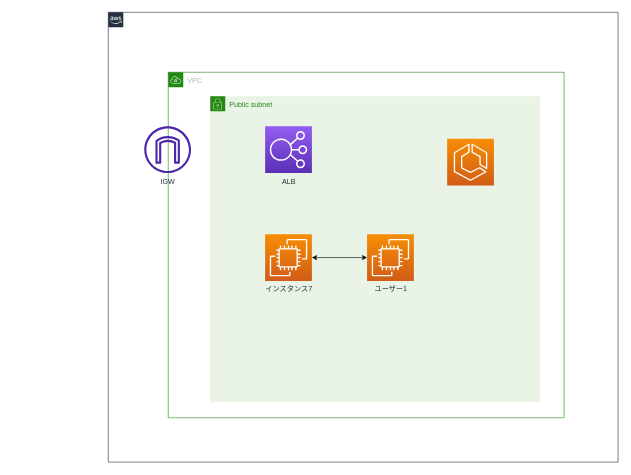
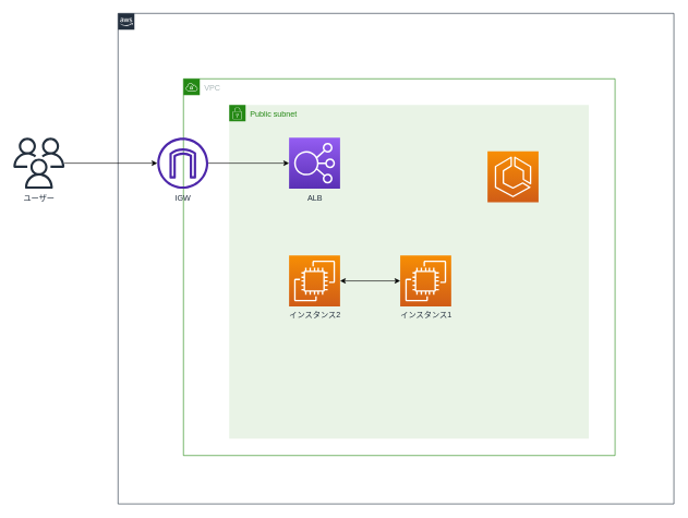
  <mxCell id="0" />
  <mxCell id="1" parent="0" />
  <mxCell id="2" value="" style="points=[[0,0],[0.25,0],[0.5,0],[0.75,0],[1,0],[1,0.25],[1,0.5],[1,0.75],[1,1],[0.75,1],[0.5,1],[0.25,1],[0,1],[0,0.75],[0,0.5],[0,0.25]];outlineConnect=0;gradientColor=none;html=1;whiteSpace=wrap;fontSize=12;fontStyle=0;container=1;pointerEvents=0;collapsible=0;recursiveResize=0;shape=mxgraph.aws4.group;grIcon=mxgraph.aws4.group_aws_cloud_alt;strokeColor=#232F3E;fillColor=none;verticalAlign=top;align=left;spacingLeft=30;fontColor=#232F3E;dashed=0;" parent="1" vertex="1"><mxGeometry x="180" y="20" width="850" height="750" as="geometry" /></mxCell>
  <mxCell id="3" value="VPC" style="points=[[0,0],[0.25,0],[0.5,0],[0.75,0],[1,0],[1,0.25],[1,0.5],[1,0.75],[1,1],[0.75,1],[0.5,1],[0.25,1],[0,1],[0,0.75],[0,0.5],[0,0.25]];outlineConnect=0;gradientColor=none;html=1;whiteSpace=wrap;fontSize=12;fontStyle=0;container=1;pointerEvents=0;collapsible=0;recursiveResize=0;shape=mxgraph.aws4.group;grIcon=mxgraph.aws4.group_vpc;strokeColor=#248814;fillColor=none;verticalAlign=top;align=left;spacingLeft=30;fontColor=#AAB7B8;dashed=0;" parent="2" vertex="1"><mxGeometry x="100" y="100" width="660" height="576" as="geometry" /></mxCell>
  <mxCell id="4" value="Public subnet" style="points=[[0,0],[0.25,0],[0.5,0],[0.75,0],[1,0],[1,0.25],[1,0.5],[1,0.75],[1,1],[0.75,1],[0.5,1],[0.25,1],[0,1],[0,0.75],[0,0.5],[0,0.25]];outlineConnect=0;gradientColor=none;html=1;whiteSpace=wrap;fontSize=12;fontStyle=0;container=1;pointerEvents=0;collapsible=0;recursiveResize=0;shape=mxgraph.aws4.group;grIcon=mxgraph.aws4.group_security_group;grStroke=0;strokeColor=#248814;fillColor=#E9F3E6;verticalAlign=top;align=left;spacingLeft=30;fontColor=#248814;dashed=0;" parent="3" vertex="1"><mxGeometry x="70" y="40" width="550" height="510" as="geometry" /></mxCell>
  <mxCell id="5" value="ALB" style="sketch=0;points=[[0,0,0],[0.25,0,0],[0.5,0,0],[0.75,0,0],[1,0,0],[0,1,0],[0.25,1,0],[0.5,1,0],[0.75,1,0],[1,1,0],[0,0.25,0],[0,0.5,0],[0,0.75,0],[1,0.25,0],[1,0.5,0],[1,0.75,0]];outlineConnect=0;fontColor=#232F3E;gradientColor=#945DF2;gradientDirection=north;fillColor=#5A30B5;strokeColor=#ffffff;dashed=0;verticalLabelPosition=bottom;verticalAlign=top;align=center;html=1;fontSize=12;fontStyle=0;aspect=fixed;shape=mxgraph.aws4.resourceIcon;resIcon=mxgraph.aws4.elastic_load_balancing;" parent="4" vertex="1"><mxGeometry x="91.5" y="50" width="78" height="78" as="geometry" /></mxCell>
- <mxCell id="6" value="&#09;ユーザー1" style="sketch=0;points=[[0,0,0],[0.25,0,0],[0.5,0,0],[0.75,0,0],[1,0,0],[0,1,0],[0.25,1,0],[0.5,1,0],[0.75,1,0],[1,1,0],[0,0.25,0],[0,0.5,0],[0,0.75,0],[1,0.25,0],[1,0.5,0],[1,0.75,0]];outlineConnect=0;fontColor=#232F3E;gradientColor=#F78E04;gradientDirection=north;fillColor=#D05C17;strokeColor=#ffffff;dashed=0;verticalLabelPosition=bottom;verticalAlign=top;align=center;html=1;fontSize=12;fontStyle=0;aspect=fixed;shape=mxgraph.aws4.resourceIcon;resIcon=mxgraph.aws4.ec2;" parent="4" vertex="1"><mxGeometry x="261.5" y="230" width="78" height="78" as="geometry" /></mxCell>
+ <mxCell id="6" value="&#09;インスタンス1" style="sketch=0;points=[[0,0,0],[0.25,0,0],[0.5,0,0],[0.75,0,0],[1,0,0],[0,1,0],[0.25,1,0],[0.5,1,0],[0.75,1,0],[1,1,0],[0,0.25,0],[0,0.5,0],[0,0.75,0],[1,0.25,0],[1,0.5,0],[1,0.75,0]];outlineConnect=0;fontColor=#232F3E;gradientColor=#F78E04;gradientDirection=north;fillColor=#D05C17;strokeColor=#ffffff;dashed=0;verticalLabelPosition=bottom;verticalAlign=top;align=center;html=1;fontSize=12;fontStyle=0;aspect=fixed;shape=mxgraph.aws4.resourceIcon;resIcon=mxgraph.aws4.ec2;" parent="4" vertex="1"><mxGeometry x="261.5" y="230" width="78" height="78" as="geometry" /></mxCell>
  <mxCell id="7" style="edgeStyle=orthogonalEdgeStyle;rounded=0;orthogonalLoop=1;jettySize=auto;html=1;exitX=1;exitY=0.5;exitDx=0;exitDy=0;exitPerimeter=0;entryX=0;entryY=0.5;entryDx=0;entryDy=0;entryPerimeter=0;startArrow=classic;startFill=1;" parent="4" source="8" target="6" edge="1"><mxGeometry relative="1" as="geometry" /></mxCell>
- <mxCell id="8" value="&#09;インスタンス7" style="sketch=0;points=[[0,0,0],[0.25,0,0],[0.5,0,0],[0.75,0,0],[1,0,0],[0,1,0],[0.25,1,0],[0.5,1,0],[0.75,1,0],[1,1,0],[0,0.25,0],[0,0.5,0],[0,0.75,0],[1,0.25,0],[1,0.5,0],[1,0.75,0]];outlineConnect=0;fontColor=#232F3E;gradientColor=#F78E04;gradientDirection=north;fillColor=#D05C17;strokeColor=#ffffff;dashed=0;verticalLabelPosition=bottom;verticalAlign=top;align=center;html=1;fontSize=12;fontStyle=0;aspect=fixed;shape=mxgraph.aws4.resourceIcon;resIcon=mxgraph.aws4.ec2;" parent="4" vertex="1"><mxGeometry x="91.5" y="230" width="78" height="78" as="geometry" /></mxCell>
+ <mxCell id="8" value="&#09;インスタンス2" style="sketch=0;points=[[0,0,0],[0.25,0,0],[0.5,0,0],[0.75,0,0],[1,0,0],[0,1,0],[0.25,1,0],[0.5,1,0],[0.75,1,0],[1,1,0],[0,0.25,0],[0,0.5,0],[0,0.75,0],[1,0.25,0],[1,0.5,0],[1,0.75,0]];outlineConnect=0;fontColor=#232F3E;gradientColor=#F78E04;gradientDirection=north;fillColor=#D05C17;strokeColor=#ffffff;dashed=0;verticalLabelPosition=bottom;verticalAlign=top;align=center;html=1;fontSize=12;fontStyle=0;aspect=fixed;shape=mxgraph.aws4.resourceIcon;resIcon=mxgraph.aws4.ec2;" parent="4" vertex="1"><mxGeometry x="91.5" y="230" width="78" height="78" as="geometry" /></mxCell>
  <mxCell id="9" value="" style="sketch=0;points=[[0,0,0],[0.25,0,0],[0.5,0,0],[0.75,0,0],[1,0,0],[0,1,0],[0.25,1,0],[0.5,1,0],[0.75,1,0],[1,1,0],[0,0.25,0],[0,0.5,0],[0,0.75,0],[1,0.25,0],[1,0.5,0],[1,0.75,0]];outlineConnect=0;fontColor=#232F3E;gradientColor=#F78E04;gradientDirection=north;fillColor=#D05C17;strokeColor=#ffffff;dashed=0;verticalLabelPosition=bottom;verticalAlign=top;align=center;html=1;fontSize=12;fontStyle=0;aspect=fixed;shape=mxgraph.aws4.resourceIcon;resIcon=mxgraph.aws4.ecs;" vertex="1" parent="4"><mxGeometry x="395" y="71" width="78" height="78" as="geometry" /></mxCell>
  <mxCell id="10" value="&lt;div style=&quot;border-color: var(--border-color);&quot;&gt;IGW&lt;/div&gt;&lt;div style=&quot;border-color: var(--border-color);&quot;&gt;&lt;br style=&quot;border-color: var(--border-color);&quot;&gt;&lt;/div&gt;" style="sketch=0;outlineConnect=0;fontColor=#232F3E;gradientColor=none;fillColor=#4D27AA;strokeColor=none;dashed=0;verticalLabelPosition=bottom;verticalAlign=top;align=center;html=1;fontSize=12;fontStyle=0;aspect=fixed;pointerEvents=1;shape=mxgraph.aws4.internet_gateway;" parent="2" vertex="1"><mxGeometry x="60" y="190" width="78" height="78" as="geometry" /></mxCell>
+ <mxCell id="11" value="ユーザー" style="sketch=0;outlineConnect=0;fontColor=#232F3E;gradientColor=none;fillColor=#232F3D;strokeColor=none;dashed=0;verticalLabelPosition=bottom;verticalAlign=top;align=center;html=1;fontSize=12;fontStyle=0;aspect=fixed;pointerEvents=1;shape=mxgraph.aws4.users;" parent="2" vertex="1"><mxGeometry x="-160" y="190" width="78" height="78" as="geometry" /></mxCell>
+ <mxCell id="12" style="edgeStyle=orthogonalEdgeStyle;rounded=0;orthogonalLoop=1;jettySize=auto;html=1;entryX=0;entryY=0.5;entryDx=0;entryDy=0;entryPerimeter=0;" parent="2" source="10" target="5" edge="1"><mxGeometry relative="1" as="geometry" /></mxCell>
+ <mxCell id="13" value="" style="edgeStyle=orthogonalEdgeStyle;rounded=0;orthogonalLoop=1;jettySize=auto;html=1;entryX=0;entryY=0.5;entryDx=0;entryDy=0;entryPerimeter=0;" parent="2" source="11" target="10" edge="1"><mxGeometry relative="1" as="geometry"><mxPoint x="-82" y="249" as="sourcePoint" /><mxPoint x="262" y="249" as="targetPoint" /></mxGeometry></mxCell>
